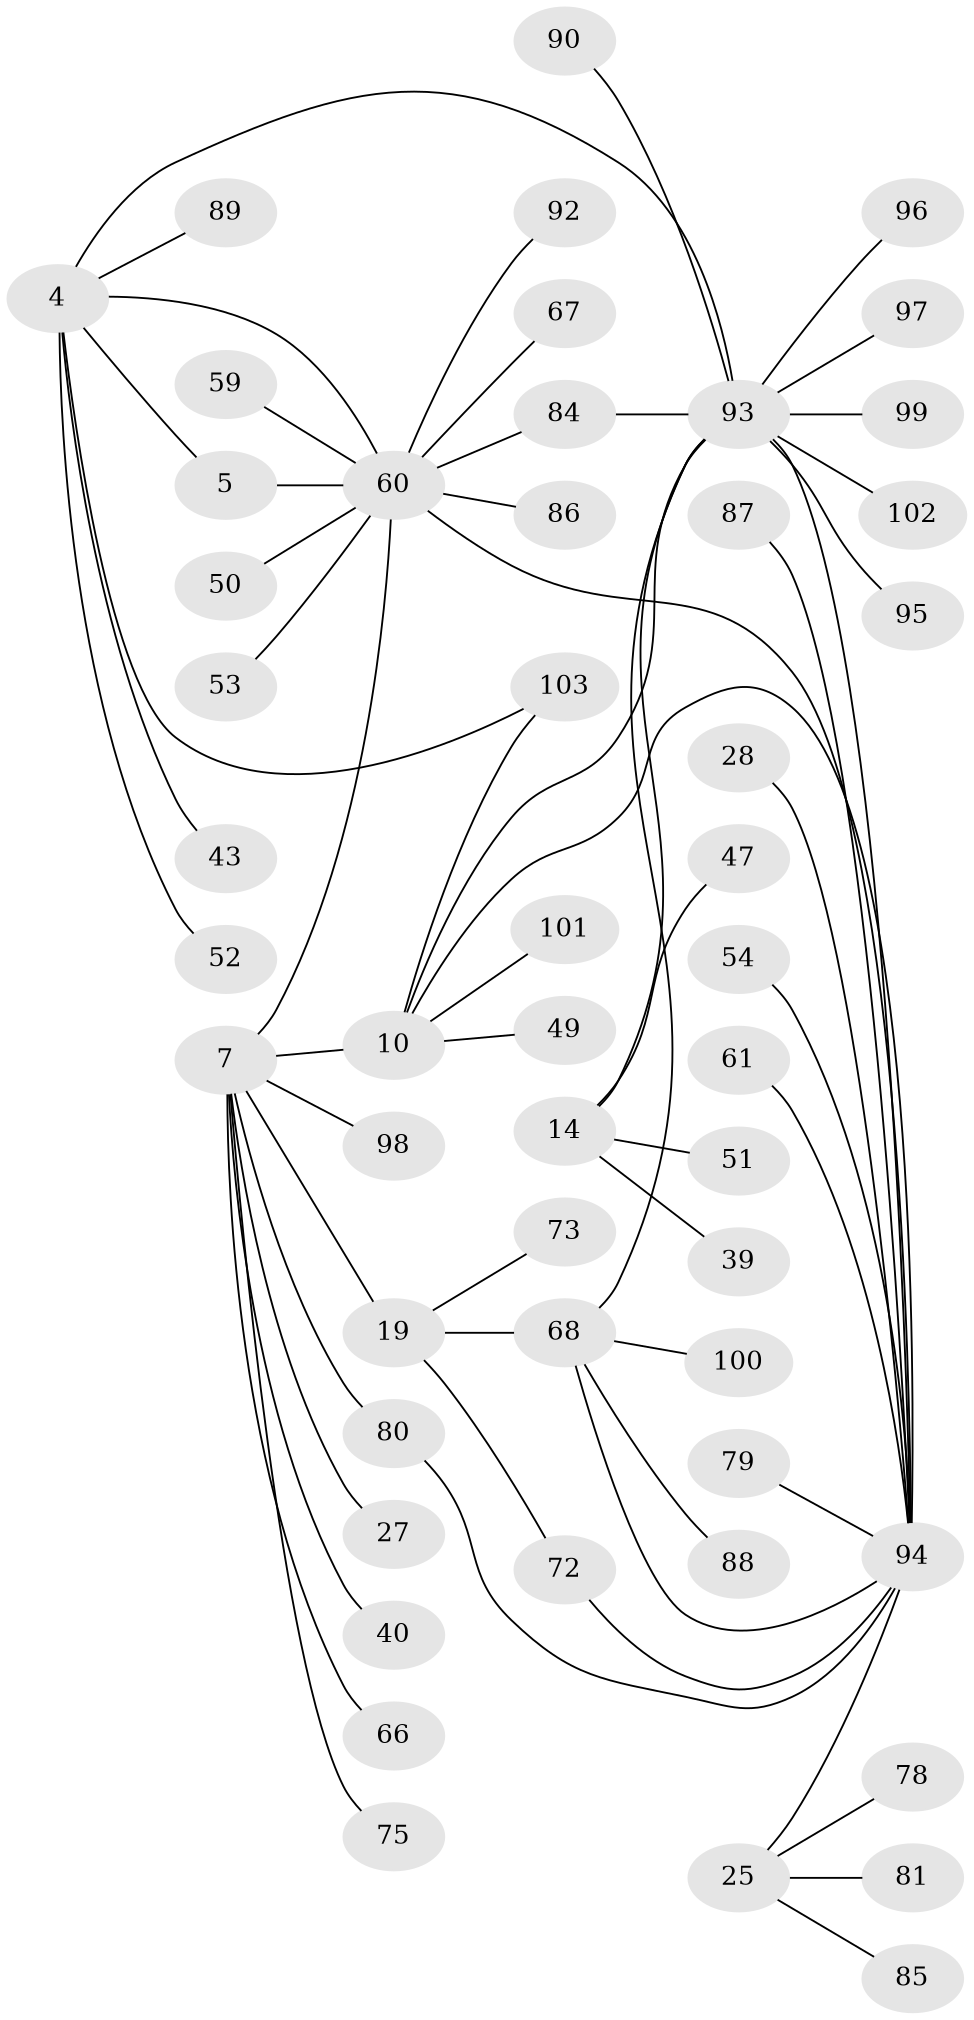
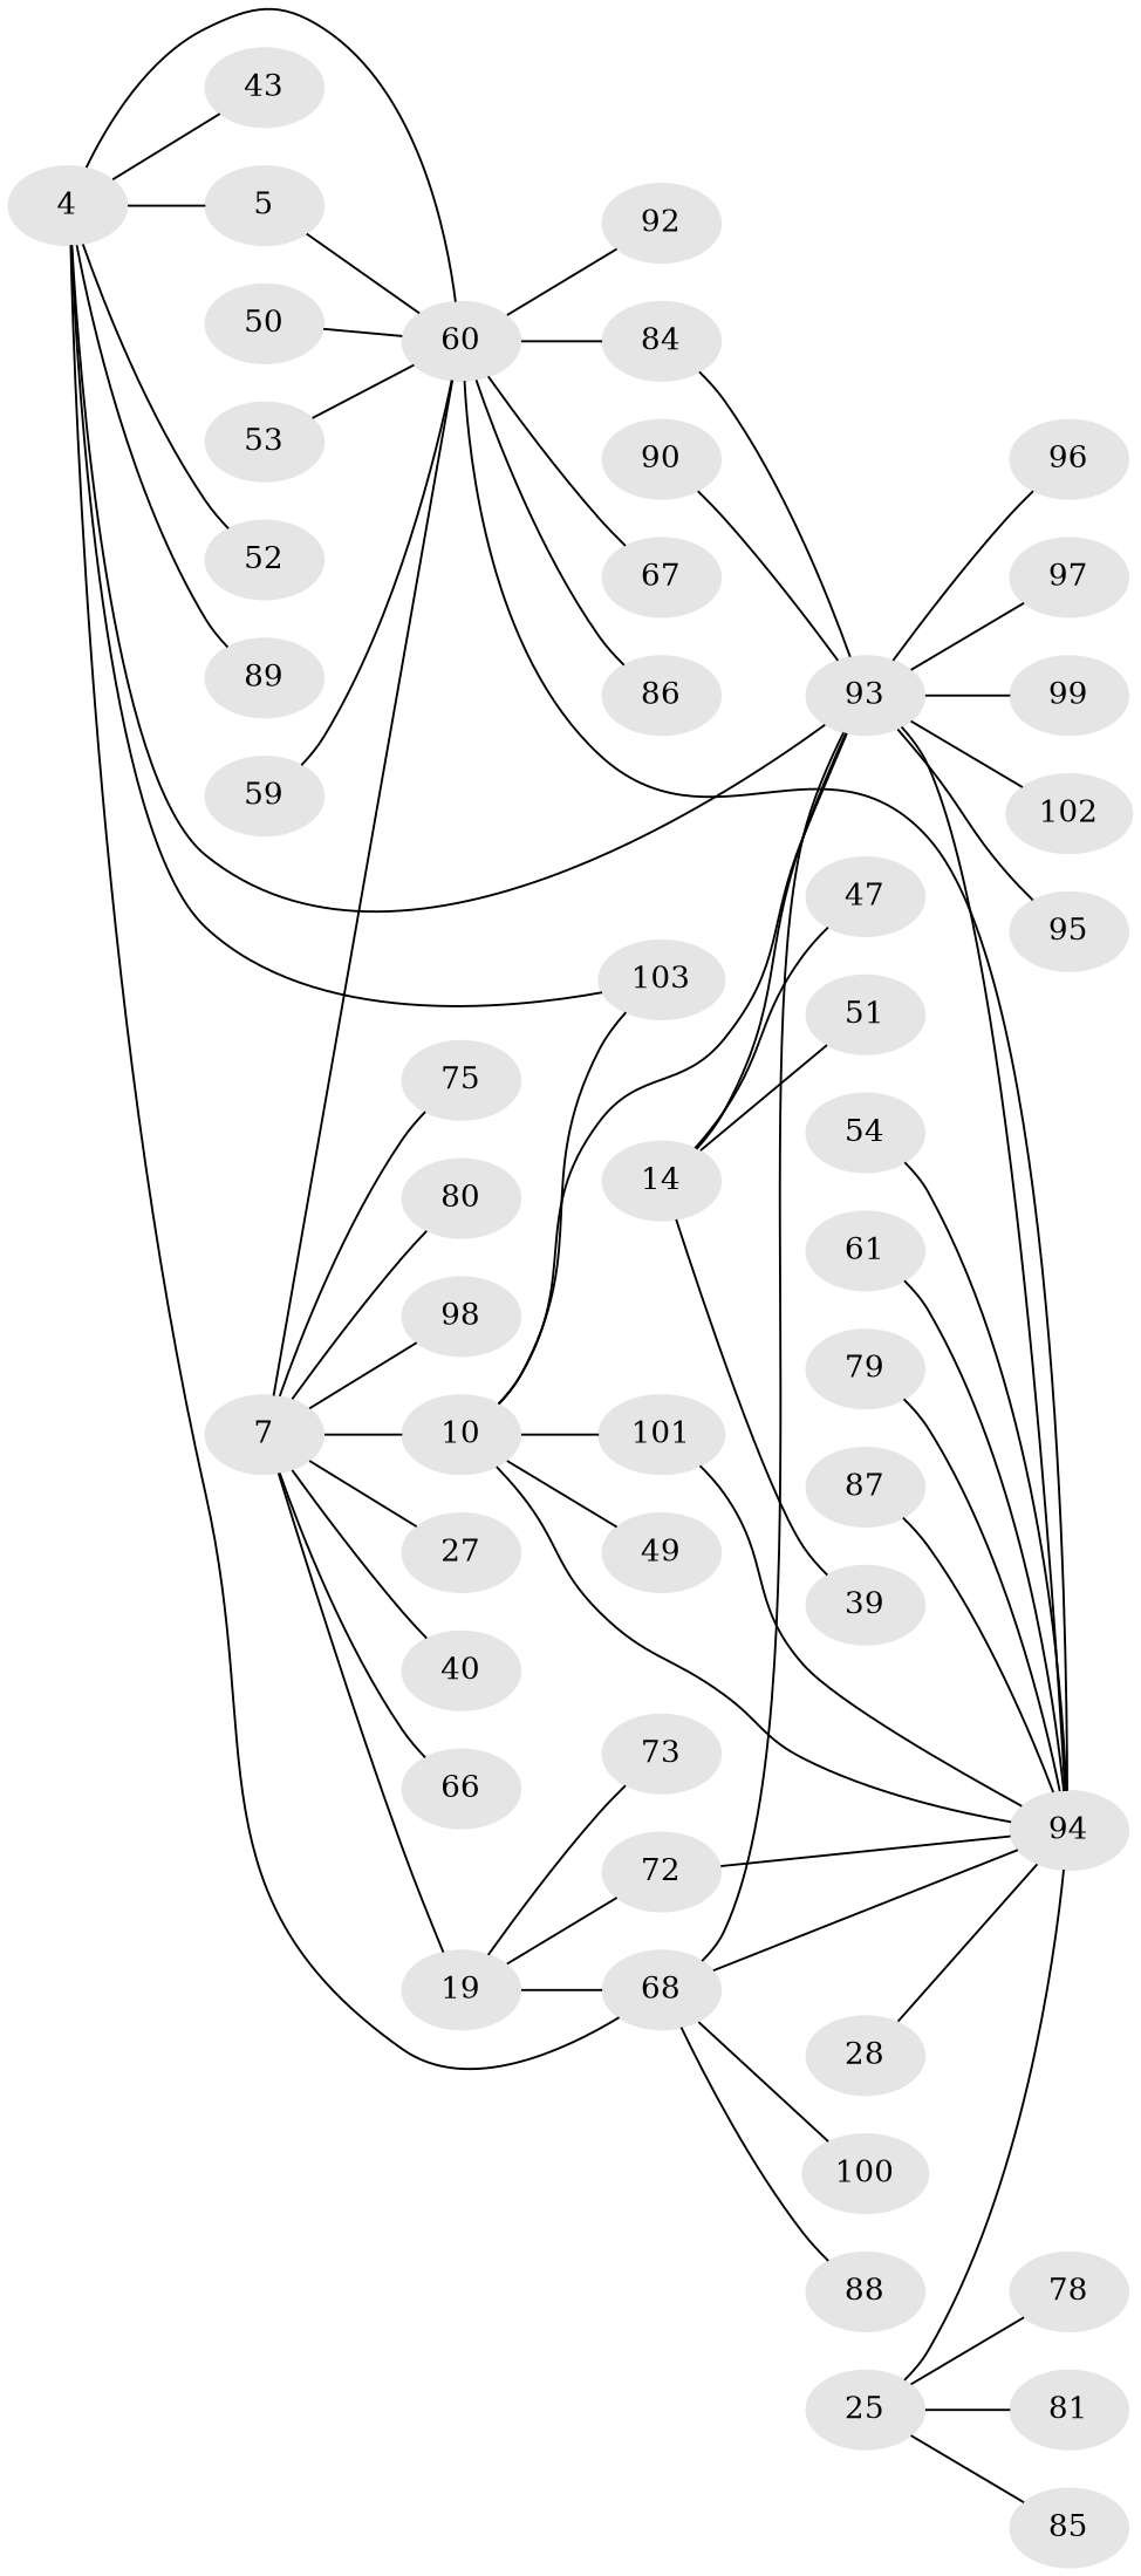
  graph {
    rankdir=LR
    node [color=gray90 style=filled]
    4 [super="+1"]
    5
    43 [super="+30"]
    52
    60 [super="+3"]
    68 [super="+18+45+48+62+20"]
    89
    93 [super="+34+15+11+26+35+40+57+70+73+82"]
    103
    94 [super="+91+69"]
    67 [super="+33"]
    84
    86
    92 [super="+64"]
    88
    100
    95 [super="+63"]
    96
    97
    99
    102
    7 [super="+6"]
    10 [super="+9+8"]
    27
    n25 [label=40 super="+38"]
    66 [super="+56"]
    75
    80
    98 [super="+58"]
    19 [super="+16"]
    49
    101 [super="+83"]
    14 [super="+12"]
    39
    47
    51
    n37 [label=73 super="+55"]
    72
    25 [super="+22"]
    78
    81
    85
    28
    50 [super="+32"]
    53
    54
    59
    61
    79 [super="+46"]
    87
    90 [super="+77"]
    4 -- 5 [weight=2]
    4 -- 43
    4 -- 52
    4 -- 60 [weight=4]
+   4 -- 68
    4 -- 89
    4 -- 93
    4 -- 103
    5 -- 60 [weight=2]
    60 -- 94 [weight=2]
    60 -- 67
    60 -- 84
    60 -- 86
    60 -- 92
    68 -- 93 [weight=2]
    68 -- 94
    68 -- 88
    68 -- 100
    93 -- 94
    93 -- 95
    93 -- 96
    93 -- 97
    93 -- 99
    93 -- 102
    84 -- 93
    7 -- 60 [weight=2]
    7 -- 10 [weight=6]
    7 -- 27
    7 -- n25
    7 -- 66
    7 -- 75
    7 -- 80
    7 -- 98
    7 -- 19
    10 -- 93
    10 -- 103
    10 -- 94
    10 -- 49
    10 -- 101
-   80 -- 94
+   101 -- 94
    19 -- 68 [weight=6]
    19 -- n37
    19 -- 72
    14 -- 93 [weight=6]
    14 -- 39
    14 -- 47
    14 -- 51
    72 -- 94
    25 -- 94 [weight=6]
    25 -- 78
    25 -- 81
    25 -- 85
    28 -- 94
    50 -- 60
    53 -- 60
    54 -- 94
    59 -- 60
    61 -- 94
    79 -- 94
    87 -- 94
    90 -- 93
  }
